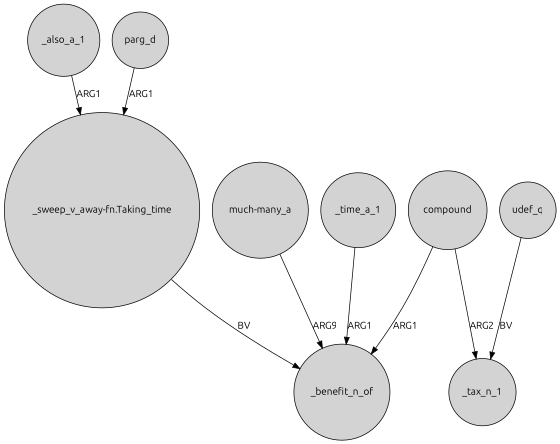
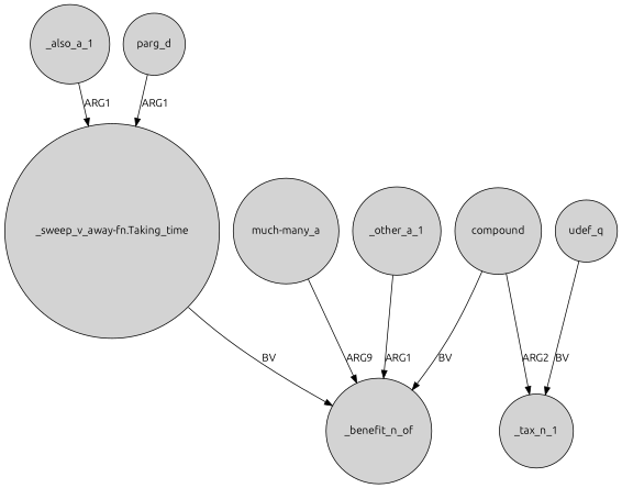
  digraph {
    fontname=Ubuntu
    node [fontname=Ubuntu shape=circle style=filled]
    edge [fontname=Ubuntu]
    _also_a_1
    "_sweep_v_away-fn.Taking_time"
    _benefit_n_of
    parg_d
    "much-many_a"
-   _other_a_1 [label=_time_a_1]
+   _other_a_1
    compound
    _tax_n_1
    udef_q
    _also_a_1 -> "_sweep_v_away-fn.Taking_time" [label=ARG1]
    "_sweep_v_away-fn.Taking_time" -> _benefit_n_of [label=BV]
    parg_d -> "_sweep_v_away-fn.Taking_time" [label=ARG1]
    "much-many_a" -> _benefit_n_of [label=ARG9]
    _other_a_1 -> _benefit_n_of [label=ARG1]
-   compound -> _benefit_n_of [label=ARG1]
+   compound -> _benefit_n_of [label=BV]
    compound -> _tax_n_1 [label=ARG2]
    udef_q -> _tax_n_1 [label=BV]
  }
